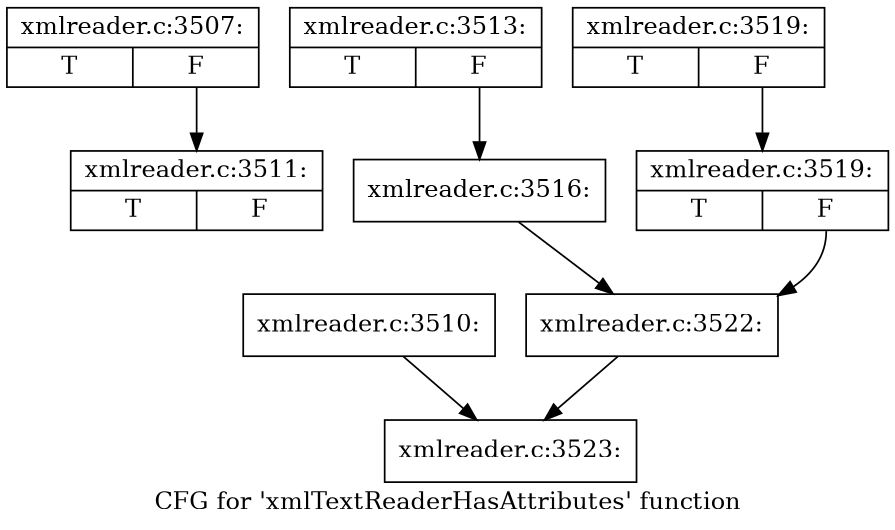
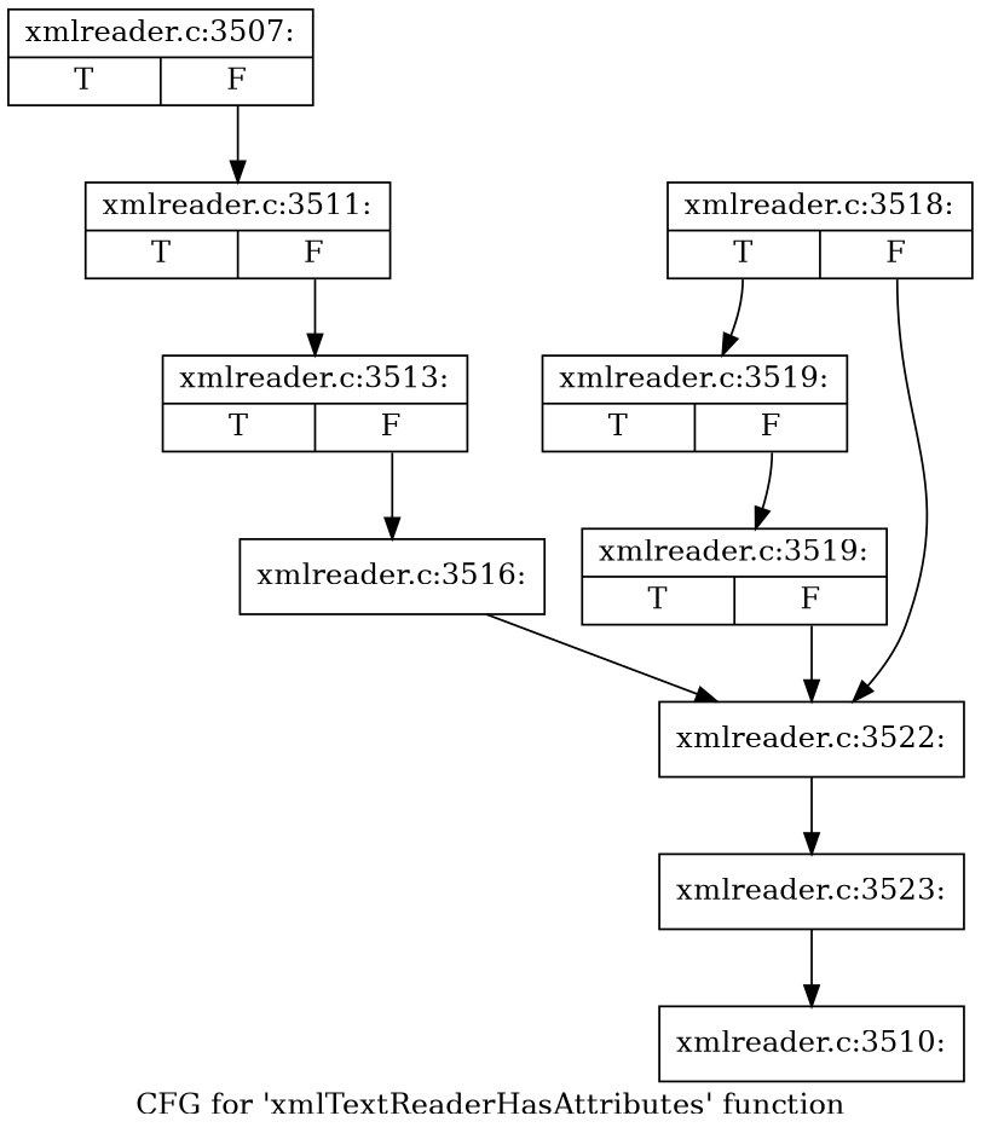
  digraph {
    label="CFG for 'xmlTextReaderHasAttributes' function"
    node [shape=record]
    edge [tailport=s1]
    n1 [label="{xmlreader.c:3507:|{<s0>T|<s1>F}}"]
    n2 [label="{xmlreader.c:3511:|{<s0>T|<s1>F}}"]
    n3 [label="{xmlreader.c:3510:}"]
    n4 [label="{xmlreader.c:3523:}"]
    n5 [label="{xmlreader.c:3513:|{<s0>T|<s1>F}}"]
    n6 [label="{xmlreader.c:3516:}"]
    n7 [label="{xmlreader.c:3522:}"]
+   n8 [label="{xmlreader.c:3518:|{<s0>T|<s1>F}}"]
    n9 [label="{xmlreader.c:3519:|{<s0>T|<s1>F}}"]
    n10 [label="{xmlreader.c:3519:|{<s0>T|<s1>F}}"]
    n1 -> n2
-   n3 -> n4 [tailport=""]
+   n2 -> n5
+   n4 -> n3 [tailport=""]
    n5 -> n6
    n6 -> n7 [tailport=""]
    n7 -> n4 [tailport=""]
+   n8 -> n7
+   n8 -> n9 [tailport=s0]
    n9 -> n10
    n10 -> n7
  }
